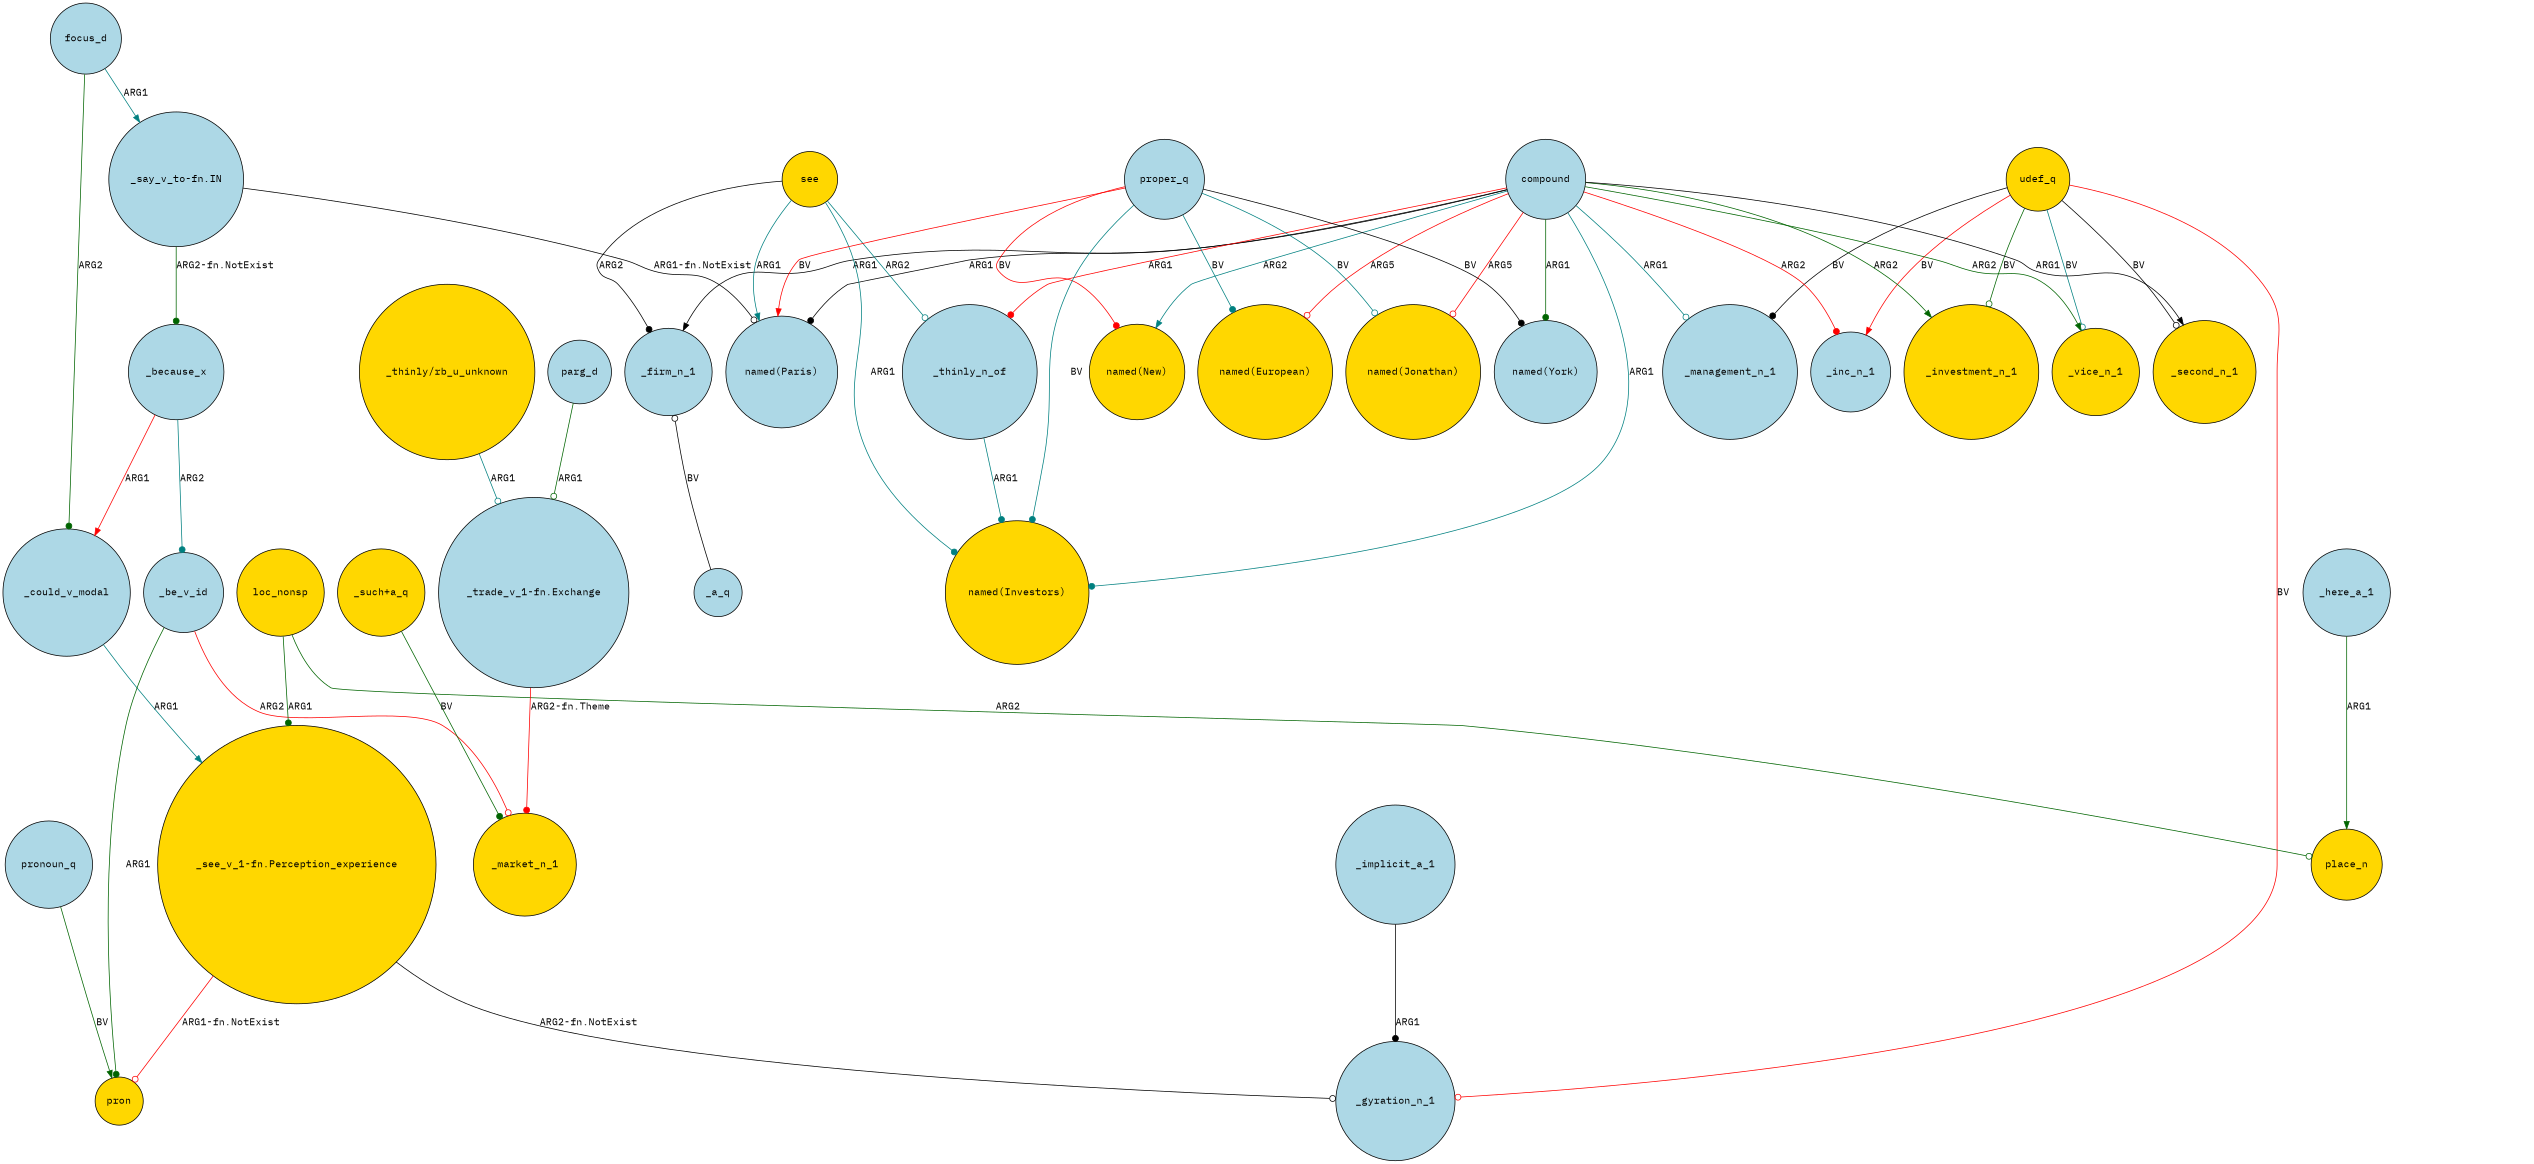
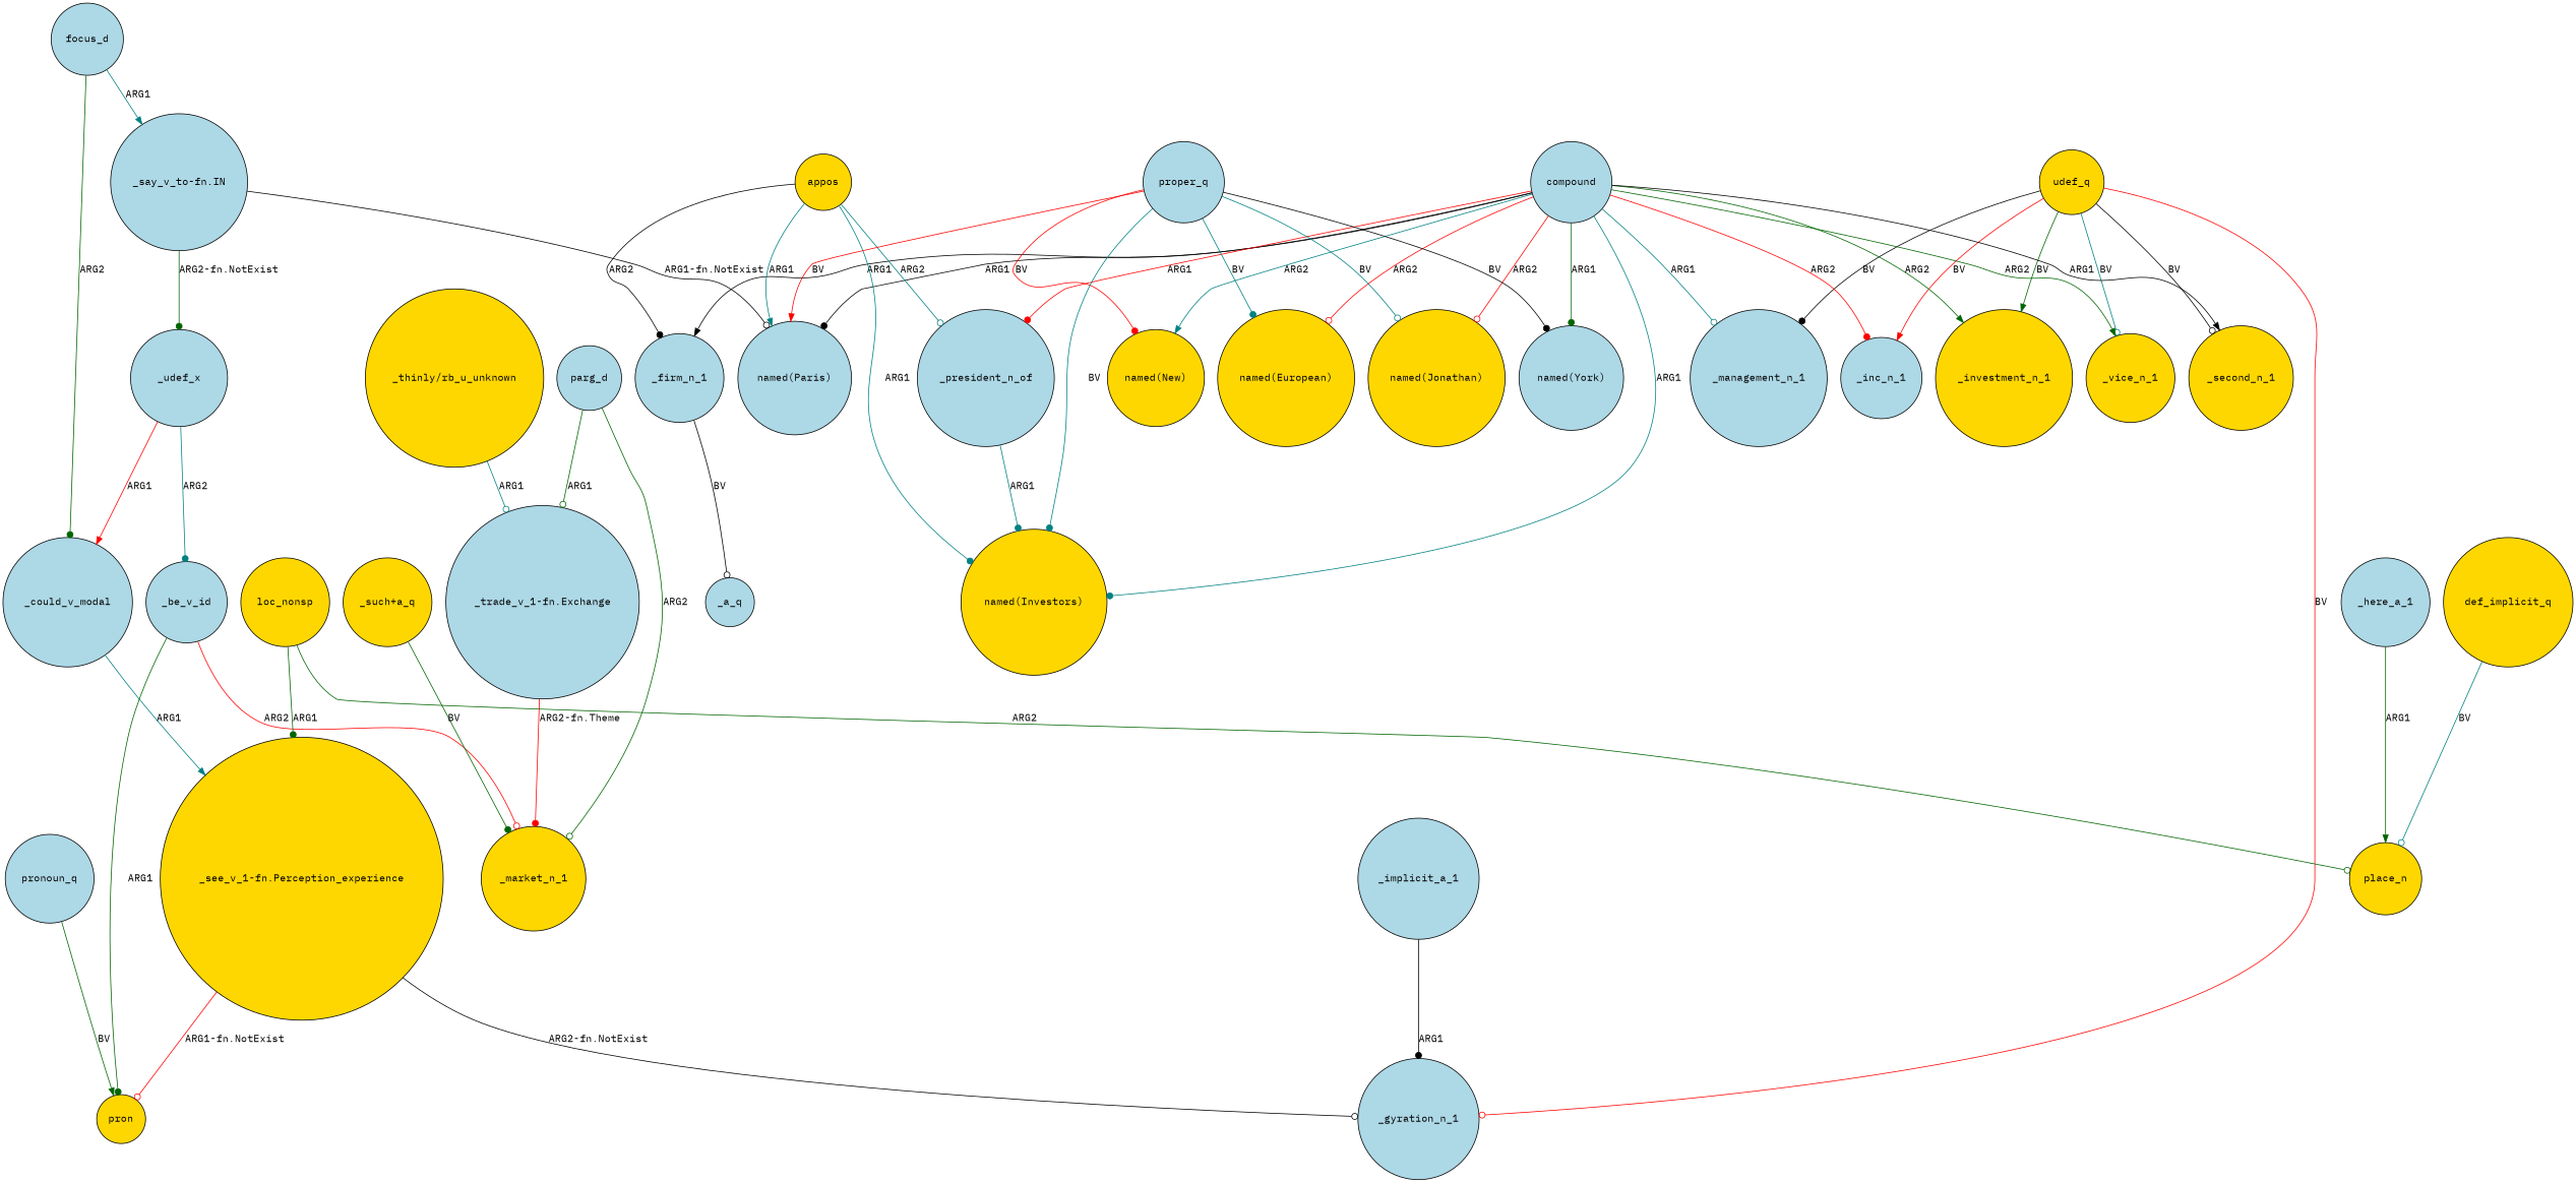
  digraph {
    fontname="IBM Plex Mono"
    node [fillcolor=lightblue fontname="IBM Plex Mono" shape=circle style=filled]
    edge [arrowhead=dot color=teal fontname="IBM Plex Mono"]
    focus_d
    _could_v_modal
    "_say_v_to-fn.IN"
    "_see_v_1-fn.Perception_experience" [fillcolor=gold]
    "named(Paris)"
-   _because_x
+   _because_x [label=_udef_x]
    _gyration_n_1
    pron [fillcolor=gold]
    udef_q [fillcolor=gold]
    _vice_n_1 [fillcolor=gold]
    _inc_n_1
    _investment_n_1 [fillcolor=gold]
    _management_n_1
    _second_n_1 [fillcolor=gold]
    _be_v_id
    compound
    "named(New)" [fillcolor=gold]
    _firm_n_1
    "named(Jonathan)" [fillcolor=gold]
    "named(Investors)" [fillcolor=gold]
-   _president_n_of [label=_thinly_n_of]
+   _president_n_of
    "named(York)"
    "named(European)" [fillcolor=gold]
    place_n [fillcolor=gold]
    _here_a_1
-   appos [fillcolor=gold label=see]
+   appos [fillcolor=gold]
    loc_nonsp [fillcolor=gold]
    _market_n_1 [fillcolor=gold]
    parg_d
    "_trade_v_1-fn.Exchange"
    proper_q
    _a_q
+   def_implicit_q [fillcolor=gold]
    n34 [label=_implicit_a_1]
    pronoun_q
    "_thinly/rb_u_unknown" [fillcolor=gold]
    "_such+a_q" [fillcolor=gold]
    focus_d -> _could_v_modal [color=darkgreen label=ARG2]
    focus_d -> "_say_v_to-fn.IN" [arrowhead=normal label=ARG1]
    _could_v_modal -> "_see_v_1-fn.Perception_experience" [arrowhead=normal label=ARG1]
    "_say_v_to-fn.IN" -> "named(Paris)" [arrowhead=odot color=black label="ARG1-fn.NotExist"]
    "_say_v_to-fn.IN" -> _because_x [color=darkgreen label="ARG2-fn.NotExist"]
    "_see_v_1-fn.Perception_experience" -> _gyration_n_1 [arrowhead=odot color=black label="ARG2-fn.NotExist"]
    "_see_v_1-fn.Perception_experience" -> pron [arrowhead=odot color=red label="ARG1-fn.NotExist"]
    _because_x -> _could_v_modal [arrowhead=normal color=red label=ARG1]
    _because_x -> _be_v_id [label=ARG2]
    udef_q -> _gyration_n_1 [arrowhead=odot color=red label=BV]
    udef_q -> _vice_n_1 [arrowhead=odot label=BV]
    udef_q -> _inc_n_1 [arrowhead=normal color=red label=BV]
-   udef_q -> _investment_n_1 [arrowhead=odot color=darkgreen label=BV]
+   udef_q -> _investment_n_1 [arrowhead=normal color=darkgreen label=BV]
    udef_q -> _management_n_1 [color=black label=BV]
    udef_q -> _second_n_1 [arrowhead=odot color=black label=BV]
    _be_v_id -> pron [color=darkgreen label=ARG1]
    _be_v_id -> _market_n_1 [arrowhead=odot color=red label=ARG2]
    compound -> "named(Paris)" [color=black label=ARG1]
    compound -> _vice_n_1 [arrowhead=normal color=darkgreen label=ARG2]
    compound -> _inc_n_1 [color=red label=ARG2]
    compound -> _investment_n_1 [arrowhead=normal color=darkgreen label=ARG2]
    compound -> _management_n_1 [arrowhead=odot label=ARG1]
    compound -> _second_n_1 [arrowhead=normal color=black label=ARG1]
    compound -> "named(New)" [arrowhead=normal label=ARG2]
    compound -> _firm_n_1 [arrowhead=normal color=black label=ARG1]
-   compound -> "named(Jonathan)" [arrowhead=odot color=red label=ARG5]
+   compound -> "named(Jonathan)" [arrowhead=odot color=red label=ARG2]
    compound -> "named(Investors)" [label=ARG1]
    compound -> _president_n_of [color=red label=ARG1]
    compound -> "named(York)" [color=darkgreen label=ARG1]
-   compound -> "named(European)" [arrowhead=odot color=red label=ARG5]
+   compound -> "named(European)" [arrowhead=odot color=red label=ARG2]
    _president_n_of -> "named(Investors)" [label=ARG1]
    _here_a_1 -> place_n [arrowhead=normal color=darkgreen label=ARG1]
    appos -> "named(Paris)" [arrowhead=normal label=ARG1]
    appos -> _firm_n_1 [color=black label=ARG2]
    appos -> "named(Investors)" [label=ARG1]
    appos -> _president_n_of [arrowhead=odot label=ARG2]
    loc_nonsp -> "_see_v_1-fn.Perception_experience" [color=darkgreen label=ARG1]
    loc_nonsp -> place_n [arrowhead=odot color=darkgreen label=ARG2]
+   parg_d -> _market_n_1 [arrowhead=odot color=darkgreen label=ARG2]
    parg_d -> "_trade_v_1-fn.Exchange" [arrowhead=odot color=darkgreen label=ARG1]
    "_trade_v_1-fn.Exchange" -> _market_n_1 [color=red label="ARG2-fn.Theme"]
    proper_q -> "named(Paris)" [arrowhead=normal color=red label=BV]
    proper_q -> "named(New)" [color=red label=BV]
    proper_q -> "named(Jonathan)" [arrowhead=odot label=BV]
    proper_q -> "named(Investors)" [label=BV]
    proper_q -> "named(York)" [color=black label=BV]
    proper_q -> "named(European)" [label=BV]
-   _a_q -> _firm_n_1 [arrowhead=odot color=black label=BV]
+   _firm_n_1 -> _a_q [arrowhead=odot color=black label=BV]
+   def_implicit_q -> place_n [arrowhead=odot label=BV]
    n34 -> _gyration_n_1 [color=black label=ARG1]
    pronoun_q -> pron [arrowhead=normal color=darkgreen label=BV]
    "_thinly/rb_u_unknown" -> "_trade_v_1-fn.Exchange" [arrowhead=odot label=ARG1]
    "_such+a_q" -> _market_n_1 [color=darkgreen label=BV]
  }
